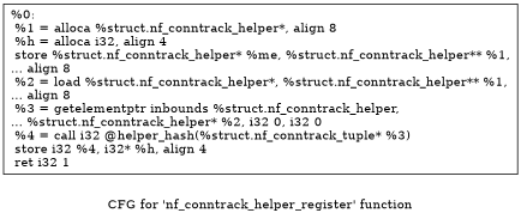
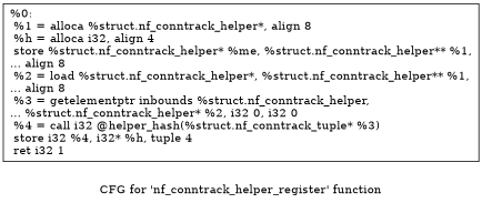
  digraph {
    label="CFG for 'nf_conntrack_helper_register' function"
-   n1 [label="{%0:\l  %1 = alloca %struct.nf_conntrack_helper*, align 8\l  %h = alloca i32, align 4\l  store %struct.nf_conntrack_helper* %me, %struct.nf_conntrack_helper** %1,\l... align 8\l  %2 = load %struct.nf_conntrack_helper*, %struct.nf_conntrack_helper** %1,\l... align 8\l  %3 = getelementptr inbounds %struct.nf_conntrack_helper,\l... %struct.nf_conntrack_helper* %2, i32 0, i32 0\l  %4 = call i32 @helper_hash(%struct.nf_conntrack_tuple* %3)\l  store i32 %4, i32* %h, align 4\l  ret i32 1\l}" shape=record]
+   n1 [label="{%0:\l  %1 = alloca %struct.nf_conntrack_helper*, align 8\l  %h = alloca i32, align 4\l  store %struct.nf_conntrack_helper* %me, %struct.nf_conntrack_helper** %1,\l... align 8\l  %2 = load %struct.nf_conntrack_helper*, %struct.nf_conntrack_helper** %1,\l... align 8\l  %3 = getelementptr inbounds %struct.nf_conntrack_helper,\l... %struct.nf_conntrack_helper* %2, i32 0, i32 0\l  %4 = call i32 @helper_hash(%struct.nf_conntrack_tuple* %3)\l  store i32 %4, i32* %h, tuple 4\l  ret i32 1\l}" shape=record]
  }
